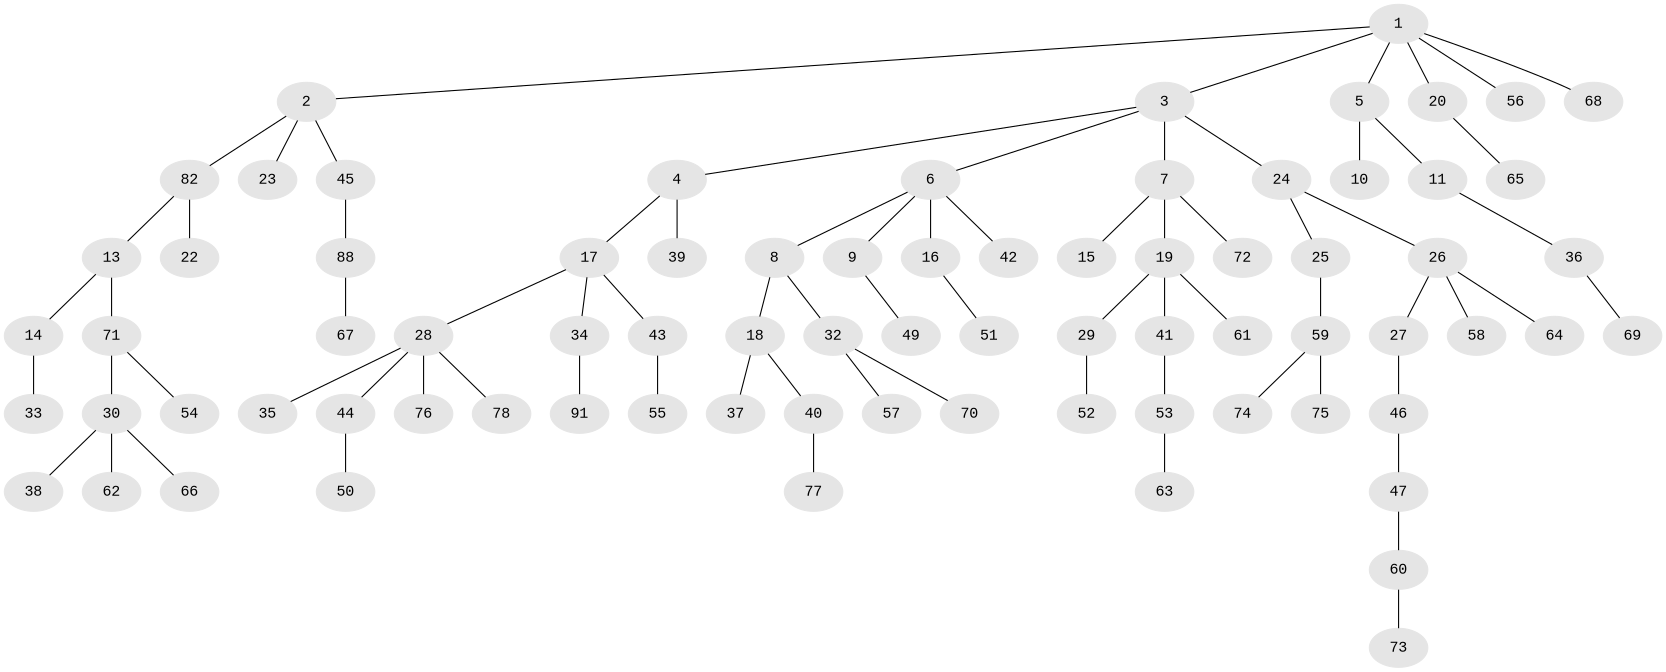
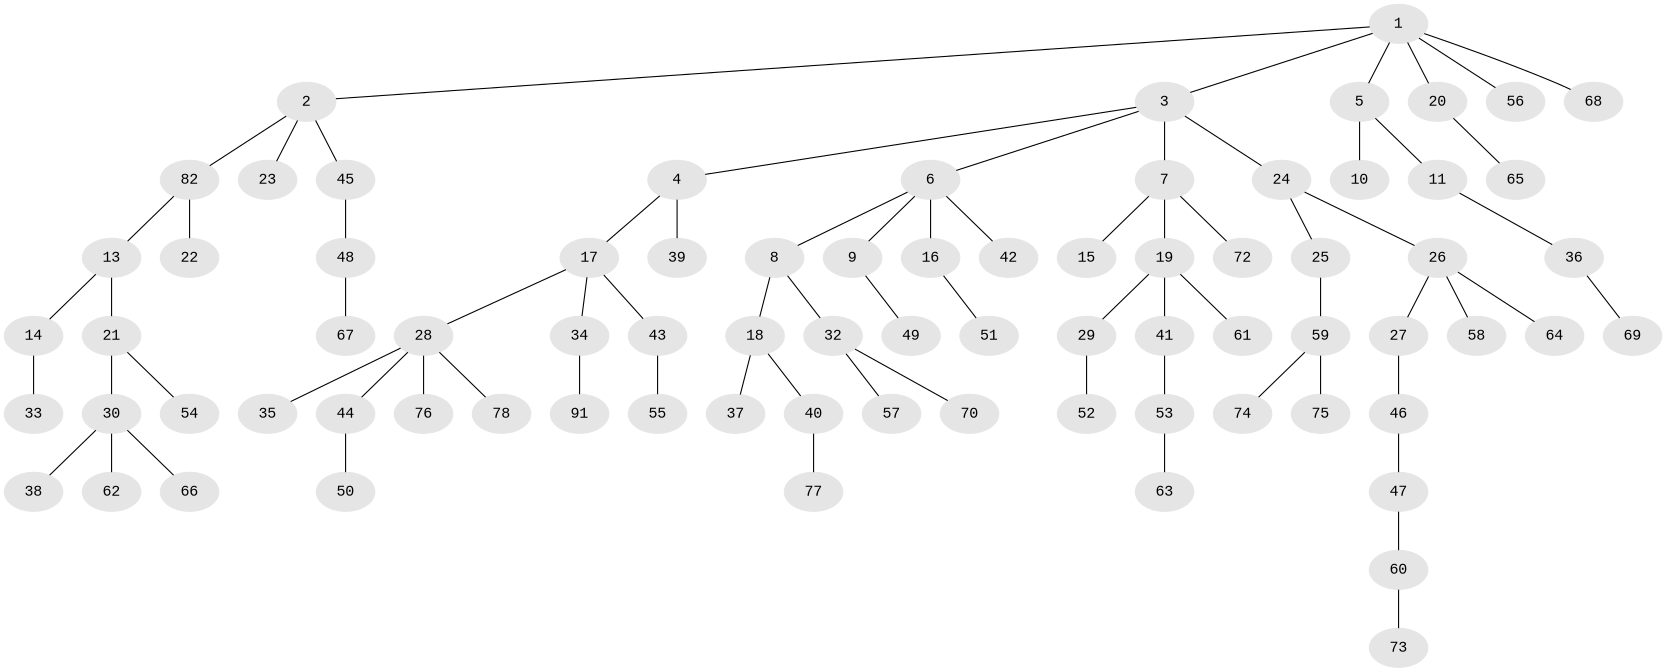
  graph {
    fontname="Liberation Mono"
    node [color=gray90 fontname="Liberation Mono" style=filled]
    edge [fontname="Liberation Mono"]
    1
    2
    3
    5
    20
    56
    68
    n8 [label=82]
    23
    45
    4
    6
    7
    24
    10
    11
    65
    13
    22
-   48 [label=88]
+   48
    17
    39
    8
    9
    16
    42
    15
    19
    72
    25
    26
    28
    34
    43
    36
    18
    32
    49
    51
    29
    41
    61
    37
    40
    57
    70
    69
    14
-   21 [label=71]
+   21
    33
    30
    54
    35
    44
    76
    78
    n57 [label=91]
    55
    77
    52
    53
    38
    62
    66
    59
    27
    58
    64
    74
    75
    46
    47
    50
    63
    67
    60
    73
    1 -- 2
    1 -- 3
    1 -- 5
    1 -- 20
    1 -- 56
    1 -- 68
    2 -- n8
    2 -- 23
    2 -- 45
    3 -- 4
    3 -- 6
    3 -- 7
    3 -- 24
    5 -- 10
    5 -- 11
    20 -- 65
    n8 -- 13
    n8 -- 22
    45 -- 48
    4 -- 17
    4 -- 39
    6 -- 8
    6 -- 9
    6 -- 16
    6 -- 42
    7 -- 15
    7 -- 19
    7 -- 72
    24 -- 25
    24 -- 26
    11 -- 36
    13 -- 14
    13 -- 21
    48 -- 67
    17 -- 28
    17 -- 34
    17 -- 43
    8 -- 18
    8 -- 32
    9 -- 49
    16 -- 51
    19 -- 29
    19 -- 41
    19 -- 61
    25 -- 59
    26 -- 27
    26 -- 58
    26 -- 64
    28 -- 35
    28 -- 44
    28 -- 76
    28 -- 78
    34 -- n57
    43 -- 55
    36 -- 69
    18 -- 37
    18 -- 40
    32 -- 57
    32 -- 70
    29 -- 52
    41 -- 53
    40 -- 77
    14 -- 33
    21 -- 30
    21 -- 54
    30 -- 38
    30 -- 62
    30 -- 66
    44 -- 50
    53 -- 63
    59 -- 74
    59 -- 75
    27 -- 46
    46 -- 47
    47 -- 60
    60 -- 73
  }
